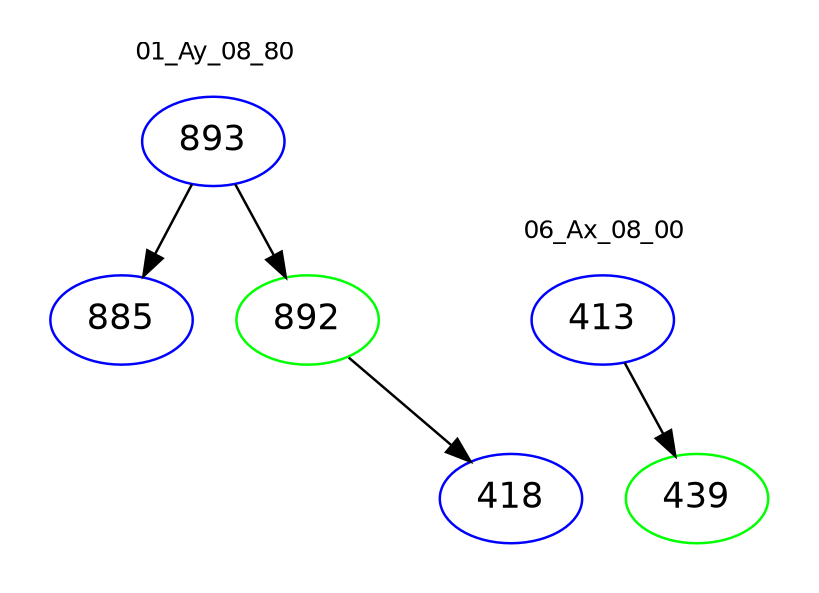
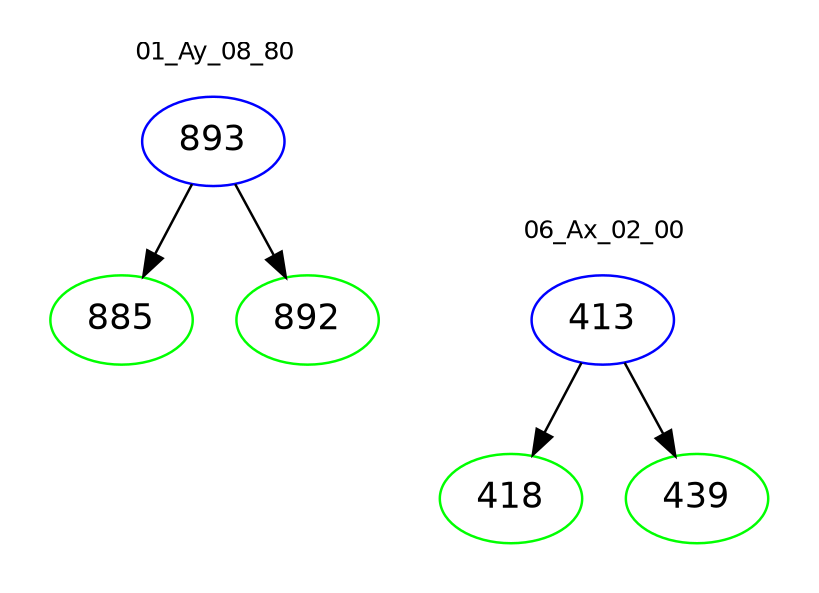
  digraph {
    fontname="DejaVu Sans"
    node [color=blue fontname="DejaVu Sans"]
    edge [color=black fontname="DejaVu Sans"]
    n1 [label=893]
-   n2 [label=885]
+   n2 [color=green label=885]
    n3 [color=green label=892]
    n4 [label=413]
-   n5 [label=418]
+   n5 [color=green label=418]
    n6 [color=green label=439]
    subgraph cluster_1 {
      color=white
      fontsize=10
      label="01_Ay_08_80"
      n1
      n2
      n3
    }
    subgraph cluster_2 {
      color=white
      fontsize=10
-     label="06_Ax_08_00"
+     label="06_Ax_02_00"
      n4
      n5
      n6
    }
    n1 -> n2
    n1 -> n3
-   n3 -> n5
+   n4 -> n5
    n4 -> n6
  }
